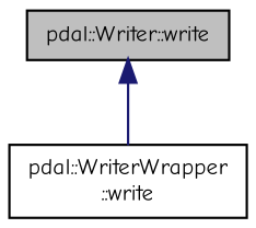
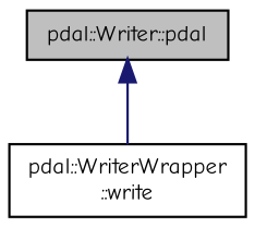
  digraph {
    rankdir=TB
    fontname="Comic Neue"
    node [color=black fontname="Comic Neue" fontsize=10 shape=record style=filled]
-   n1 [fillcolor=grey75 fontcolor=black height=0.2 label="pdal::Writer::write" width=0.4]
+   n1 [fillcolor=grey75 fontcolor=black height=0.2 label="pdal::Writer::pdal" width=0.4]
    n2 [fillcolor=white height=0.2 label="pdal::WriterWrapper\l::write" width=0.4]
    n1 -> n2 [color=midnightblue dir=back fontname="Comic Neue" fontsize=10 labelfontname=Helvetica labelfontsize=10 style=solid]
  }
